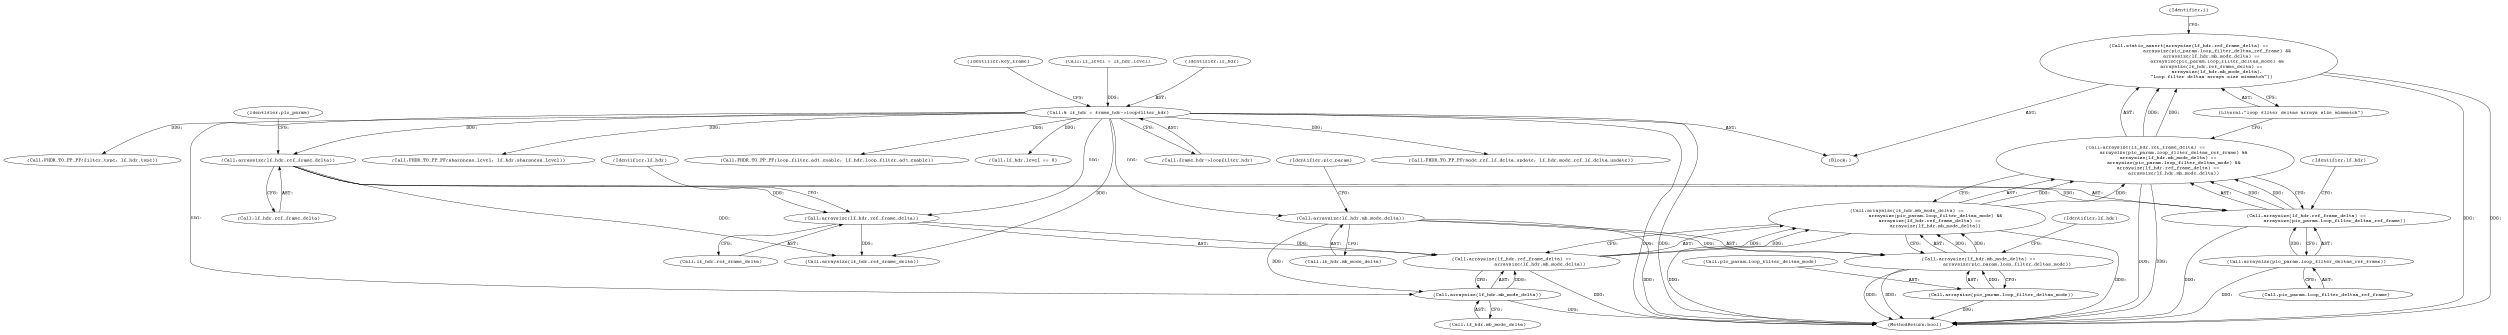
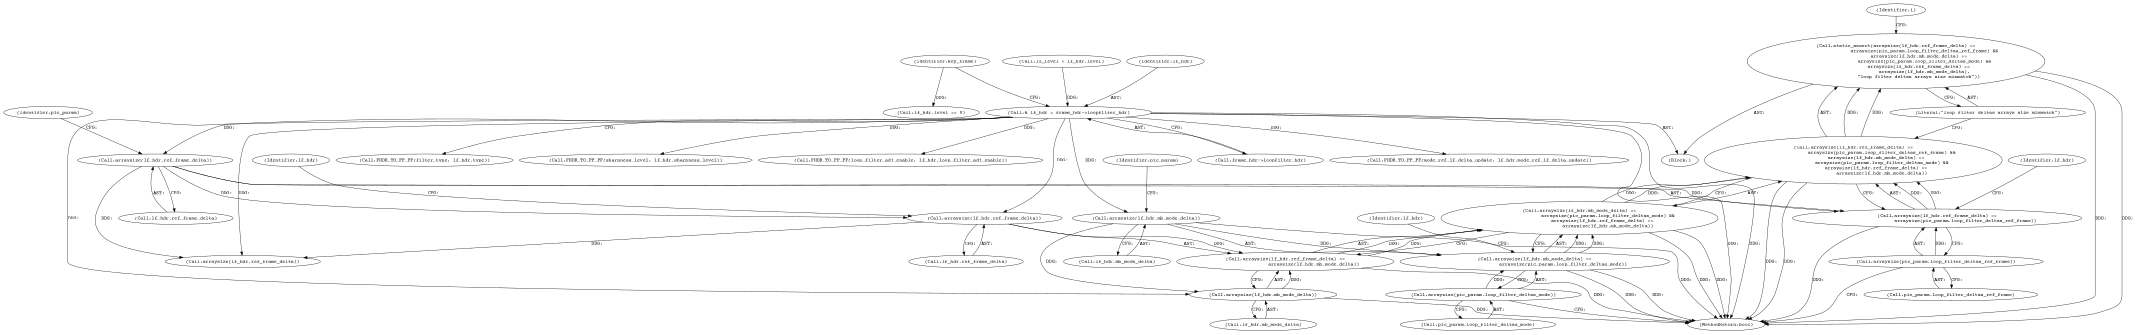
  digraph {
    fontname="Courier Prime"
    node [fontname="Courier Prime"]
    edge [fontname="Courier Prime"]
    n1 [label="(Call,static_assert(arraysize(lf_hdr.ref_frame_delta) ==\n                    arraysize(pic_param.loop_filter_deltas_ref_frame) &&\n                arraysize(lf_hdr.mb_mode_delta) ==\n                    arraysize(pic_param.loop_filter_deltas_mode) &&\n                arraysize(lf_hdr.ref_frame_delta) ==\n                    arraysize(lf_hdr.mb_mode_delta),\n                \"loop filter deltas arrays size mismatch\"))"]
    n2 [label="(Literal,\"loop filter deltas arrays size mismatch\")"]
    n3 [label="(Block,)"]
    n4 [label="(MethodReturn,bool)"]
    n5 [label="(Call,arraysize(lf_hdr.ref_frame_delta) ==\n                    arraysize(pic_param.loop_filter_deltas_ref_frame) &&\n                arraysize(lf_hdr.mb_mode_delta) ==\n                    arraysize(pic_param.loop_filter_deltas_mode) &&\n                arraysize(lf_hdr.ref_frame_delta) ==\n                    arraysize(lf_hdr.mb_mode_delta))"]
    n6 [label="(Call,arraysize(lf_hdr.ref_frame_delta) ==\n                    arraysize(pic_param.loop_filter_deltas_ref_frame))"]
    n7 [label="(Call,arraysize(lf_hdr.mb_mode_delta) ==\n                    arraysize(pic_param.loop_filter_deltas_mode) &&\n                arraysize(lf_hdr.ref_frame_delta) ==\n                    arraysize(lf_hdr.mb_mode_delta))"]
    n8 [label="(Call,arraysize(pic_param.loop_filter_deltas_ref_frame))"]
    n9 [label="(Call,arraysize(lf_hdr.mb_mode_delta) ==\n                    arraysize(pic_param.loop_filter_deltas_mode))"]
    n10 [label="(Call,arraysize(lf_hdr.ref_frame_delta) ==\n                    arraysize(lf_hdr.mb_mode_delta))"]
    n11 [label="(Call,pic_param.loop_filter_deltas_ref_frame)"]
    n12 [label="(Call,arraysize(lf_hdr.ref_frame_delta))"]
    n13 [label="(Call,arraysize(lf_hdr.ref_frame_delta))"]
    n14 [label="(Call,lf_hdr.ref_frame_delta)"]
    n15 [label="(Call,arraysize(lf_hdr.ref_frame_delta))"]
    n16 [label="(Call,lf_hdr.ref_frame_delta)"]
    n17 [label="(Call,& lf_hdr = frame_hdr->loopfilter_hdr)"]
    n18 [label="(Call,arraysize(lf_hdr.mb_mode_delta))"]
    n19 [label="(Call,arraysize(lf_hdr.mb_mode_delta))"]
    n20 [label="(Call,FHDR_TO_PP_PF(filter_type, lf_hdr.type))"]
    n21 [label="(Call,FHDR_TO_PP_PF(sharpness_level, lf_hdr.sharpness_level))"]
    n22 [label="(Call,FHDR_TO_PP_PF(loop_filter_adj_enable, lf_hdr.loop_filter_adj_enable))"]
    n23 [label="(Call,lf_hdr.level == 0)"]
    n24 [label="(Call,frame_hdr->loopfilter_hdr)"]
    n25 [label="(Call,FHDR_TO_PP_PF(mode_ref_lf_delta_update, lf_hdr.mode_ref_lf_delta_update))"]
    n26 [label="(Call,lf_hdr.mb_mode_delta)"]
    n27 [label="(Call,lf_hdr.mb_mode_delta)"]
    n28 [label="(Call,lf_level = lf_hdr.level)"]
    n29 [label="(Call,arraysize(pic_param.loop_filter_deltas_mode))"]
    n30 [label="(Call,pic_param.loop_filter_deltas_mode)"]
    n31 [label="(Identifier,lf_hdr)"]
    n32 [label="(Identifier,lf_hdr)"]
    n33 [label="(Identifier,lf_hdr)"]
    n34 [label="(Identifier,lf_hdr)"]
    n35 [label="(Identifier,pic_param)"]
    n36 [label="(Identifier,pic_param)"]
    n37 [label="(Identifier,i)"]
    n38 [label="(Identifier,key_frame)"]
    n1 -> n2 [label="CFG: "]
    n1 -> n3 [label="AST: "]
    n1 -> n4 [label="DDG: "]
    n1 -> n4 [label="DDG: "]
    n2 -> n1 [label="AST: "]
    n2 -> n5 [label="CFG: "]
    n5 -> n1 [label="AST: "]
    n5 -> n1 [label="DDG: "]
    n5 -> n1 [label="DDG: "]
    n5 -> n4 [label="DDG: "]
    n5 -> n4 [label="DDG: "]
    n5 -> n6 [label="CFG: "]
    n5 -> n7 [label="CFG: "]
    n6 -> n4 [label="DDG: "]
    n6 -> n5 [label="AST: "]
    n6 -> n5 [label="DDG: "]
    n6 -> n5 [label="DDG: "]
    n6 -> n8 [label="CFG: "]
    n7 -> n4 [label="DDG: "]
    n7 -> n4 [label="DDG: "]
    n7 -> n5 [label="AST: "]
    n7 -> n5 [label="DDG: "]
    n7 -> n5 [label="DDG: "]
    n7 -> n9 [label="CFG: "]
    n7 -> n10 [label="CFG: "]
-   n8 -> n4 [label="DDG: "]
+   n8 -> n4 [label="CFG: "]
    n8 -> n6 [label="AST: "]
    n8 -> n6 [label="DDG: "]
    n8 -> n11 [label="CFG: "]
    n9 -> n4 [label="DDG: "]
    n9 -> n4 [label="DDG: "]
    n9 -> n7 [label="AST: "]
    n9 -> n7 [label="DDG: "]
    n9 -> n7 [label="DDG: "]
    n9 -> n29 [label="CFG: "]
    n10 -> n4 [label="DDG: "]
    n10 -> n7 [label="AST: "]
    n10 -> n7 [label="DDG: "]
    n10 -> n7 [label="DDG: "]
    n10 -> n19 [label="CFG: "]
    n11 -> n8 [label="AST: "]
    n12 -> n6 [label="AST: "]
    n12 -> n6 [label="DDG: "]
    n12 -> n13 [label="DDG: "]
    n12 -> n14 [label="CFG: "]
    n12 -> n15 [label="DDG: "]
    n13 -> n10 [label="AST: "]
    n13 -> n10 [label="DDG: "]
    n13 -> n15 [label="DDG: "]
    n13 -> n16 [label="CFG: "]
    n14 -> n12 [label="AST: "]
    n16 -> n13 [label="AST: "]
    n17 -> n3 [label="AST: "]
    n17 -> n4 [label="DDG: "]
    n17 -> n4 [label="DDG: "]
    n17 -> n12 [label="DDG: "]
    n17 -> n13 [label="DDG: "]
    n17 -> n15 [label="DDG: "]
    n17 -> n18 [label="DDG: "]
    n17 -> n19 [label="DDG: "]
-   n17 -> n20 [label="DDG: "]
+   n17 -> n20 [label="CFG: "]
    n17 -> n21 [label="DDG: "]
    n17 -> n22 [label="DDG: "]
-   n17 -> n23 [label="DDG: "]
+   n38 -> n23 [label="DDG: "]
    n17 -> n24 [label="CFG: "]
    n17 -> n25 [label="DDG: "]
    n18 -> n4 [label="DDG: "]
    n18 -> n9 [label="AST: "]
    n18 -> n9 [label="DDG: "]
    n18 -> n19 [label="DDG: "]
    n18 -> n26 [label="CFG: "]
    n19 -> n4 [label="DDG: "]
    n19 -> n10 [label="AST: "]
    n19 -> n10 [label="DDG: "]
    n19 -> n27 [label="CFG: "]
    n24 -> n17 [label="AST: "]
    n26 -> n18 [label="AST: "]
    n27 -> n19 [label="AST: "]
    n28 -> n17 [label="DDG: "]
-   n29 -> n4 [label="DDG: "]
+   n29 -> n4 [label="CFG: "]
    n29 -> n9 [label="AST: "]
    n29 -> n9 [label="DDG: "]
+   n29 -> n30 [label="CFG: "]
    n30 -> n29 [label="AST: "]
    n31 -> n9 [label="CFG: "]
    n32 -> n6 [label="CFG: "]
    n33 -> n17 [label="AST: "]
    n34 -> n13 [label="CFG: "]
    n35 -> n18 [label="CFG: "]
    n36 -> n12 [label="CFG: "]
    n37 -> n1 [label="CFG: "]
    n38 -> n17 [label="CFG: "]
  }
